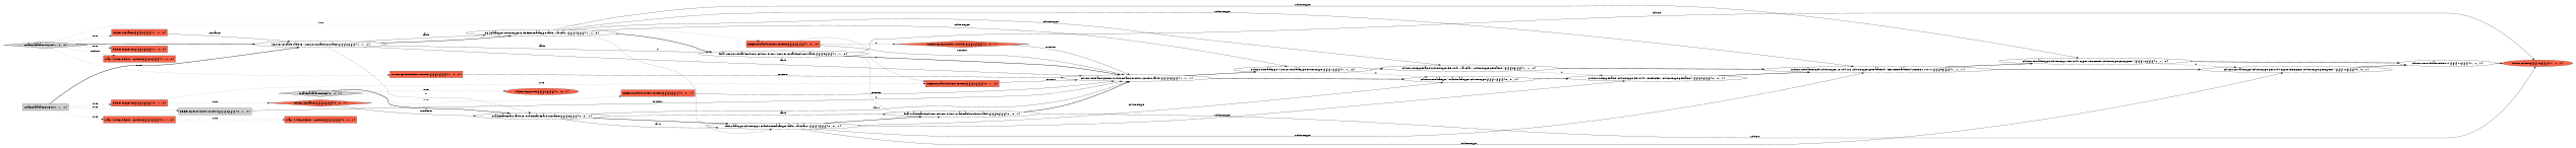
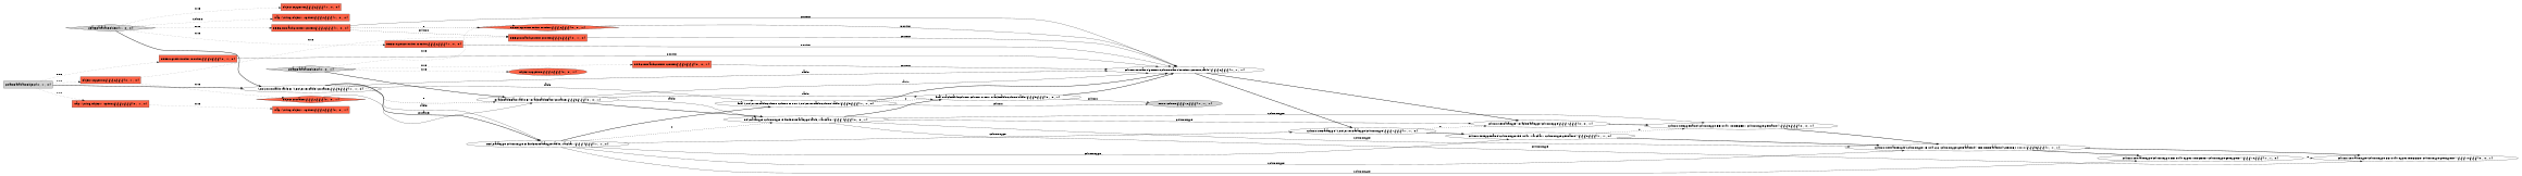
  digraph {
    rankdir=LR
    node [fillcolor=white shape=ellipse style=filled]
    edge [style=solid]
    n1 [fillcolor=tomato label="Object copyFrom@@@2@@@['1', '0', '0']" shape=box]
    n2 [fillcolor=tomato label="Map<String,Object> options@@@2@@@['1', '0', '0']" shape=box]
    n3 [label="column.setMaxLength(columnType != null && columnType.getDataKind() == DBPDataKind.STRING? 100: 0)@@@9@@@['1', '1', '1']"]
    n4 [label="column.setValueType(columnType == null? Types.INTEGER: columnType.getTypeID())@@@10@@@['0', '0', '1']"]
    n5 [label="column.setValueType(columnType == null? Types.VARCHAR: columnType.getTypeID())@@@10@@@['1', '1', '0']"]
-   n6 [label="column.setOrdinalPosition(-1)@@@11@@@['1', '1', '1']"]
    n7 [fillcolor=tomato label="DBECommandContext context@@@2@@@['0', '0', '1']" shape=box]
    n8 [label="column.setName(getNewColumnName(monitor,context,table))@@@6@@@['1', '1', '1']"]
    n9 [label="column.setDataType((OracleDataType)columnType)@@@7@@@['0', '0', '1']"]
    n10 [label="column.setDataType((SQLServerDataType)columnType)@@@7@@@['1', '1', '0']"]
-   n11 [fillcolor=tomato label="return column@@@12@@@['1', '1', '1']"]
+   n11 [fillcolor=lightgray label="return column@@@12@@@['1', '1', '1']"]
    n12 [fillcolor=tomato label="DBECommandContext context@@@2@@@['1', '0', '0']" shape=box]
    n13 [fillcolor=tomato label="DBECommandContext context@@@2@@@['0', '1', '0']" shape=box]
    n14 [fillcolor=tomato label="DBRProgressMonitor monitor@@@2@@@['0', '0', '1']" shape=diamond]
    n15 [label="DBSDataType columnType = findBestDataType(table,\"varchar2\")@@@4@@@['0', '0', '1']"]
    n16 [label="final OracleTableColumn column = new OracleTableColumn(table)@@@5@@@['0', '0', '1']"]
    n17 [label="column.setTypeName(columnType == null? \"INTEGER\": columnType.getName())@@@8@@@['0', '0', '1']"]
    n18 [fillcolor=lightgray label="createDatabaseObject['1', '0', '0']" shape=diamond]
    n19 [fillcolor=tomato label="DBRProgressMonitor monitor@@@2@@@['1', '0', '0']" shape=box]
-   n20 [fillcolor=tomato label="Object container@@@2@@@['1', '0', '0']" shape=box]
    n21 [label="SQLServerTable table = (SQLServerTable)container@@@3@@@['1', '1', '0']"]
    n22 [label="OracleTableBase table = (OracleTableBase)container@@@3@@@['0', '0', '1']"]
    n23 [label="DBSDataType columnType = findBestDataType(table,\"varchar\")@@@4@@@['1', '1', '0']"]
    n24 [label="final SQLServerTableColumn column = new SQLServerTableColumn(table)@@@5@@@['1', '1', '0']"]
    n25 [label="column.setTypeName(columnType == null? \"varchar\": columnType.getName())@@@8@@@['1', '1', '0']"]
    n26 [fillcolor=lightgray label="createDatabaseObject['0', '0', '1']" shape=diamond]
    n27 [fillcolor=tomato label="Object copyFrom@@@2@@@['0', '0', '1']"]
    n28 [fillcolor=tomato label="Object container@@@2@@@['0', '0', '1']" shape=diamond]
    n29 [fillcolor=tomato label="Map<String,Object> options@@@2@@@['0', '0', '1']" shape=box]
-   n30 [fillcolor=lightgray label="DBRProgressMonitor monitor@@@2@@@['0', '1', '0']" shape=box]
+   n30 [fillcolor=tomato label="DBRProgressMonitor monitor@@@2@@@['0', '1', '0']" shape=box]
    n31 [fillcolor=lightgray label="createDatabaseObject['0', '1', '0']" shape=box]
    n32 [fillcolor=tomato label="Object copyFrom@@@2@@@['0', '1', '0']" shape=box]
    n33 [fillcolor=tomato label="Map<String,Object> options@@@2@@@['0', '1', '0']" shape=box]
    n3 -> n4 [style=bold]
    n3 -> n5 [style=bold]
-   n4 -> n6 [style=bold]
    n5 -> n4 [label=0 style=dashed]
-   n5 -> n6 [style=bold]
-   n6 -> n11 [style=bold]
    n7 -> n8 [label=context]
    n8 -> n9 [style=bold]
    n8 -> n10 [style=bold]
    n9 -> n17 [style=bold]
    n10 -> n9 [label=0 style=dashed]
    n10 -> n25 [style=bold]
    n12 -> n8 [label=context]
-   n12 -> n13 [label=0 style=dashed]
+   n12 -> n13 [label=column style=dashed]
    n12 -> n14 [label=0 style=dashed]
    n13 -> n8 [label=context]
    n14 -> n8 [label=monitor]
    n15 -> n3 [label=columnType]
    n15 -> n4 [label=columnType]
    n15 -> n9 [label=columnType]
    n15 -> n16 [style=bold]
    n15 -> n17 [label=columnType]
    n16 -> n8 [style=bold]
    n16 -> n11 [label=column]
    n17 -> n3 [style=bold]
    n18 -> n1 [label=true style=dotted]
    n18 -> n2 [label=column style=dotted]
    n18 -> n12 [label=true style=dotted]
    n18 -> n19 [label=true style=dotted]
-   n18 -> n20 [label=true style=dotted]
    n18 -> n21 [style=bold]
    n19 -> n8 [label=monitor]
-   n20 -> n21 [label=container]
    n21 -> n8 [label=table]
    n21 -> n22 [label=0 style=dashed]
    n21 -> n23 [label=table]
    n21 -> n23 [style=bold]
    n21 -> n24 [label=table]
    n22 -> n8 [label=table]
    n22 -> n15 [label=table]
    n22 -> n15 [style=bold]
    n22 -> n16 [label=table]
    n23 -> n3 [label=columnType]
    n23 -> n5 [label=columnType]
    n23 -> n10 [label=columnType]
    n23 -> n15 [label=0 style=dashed]
    n23 -> n24 [style=bold]
    n23 -> n25 [label=columnType]
    n24 -> n8 [style=bold]
    n24 -> n11 [label=column]
    n24 -> n16 [label=0 style=dashed]
    n25 -> n3 [style=bold]
    n25 -> n17 [label=0 style=dashed]
    n26 -> n7 [label=true style=dotted]
+   n26 -> n14 [label=true style=dotted]
    n26 -> n22 [style=bold]
    n26 -> n27 [label=true style=dotted]
    n28 -> n22 [label=container]
    n30 -> n8 [label=monitor]
    n31 -> n21 [style=bold]
    n31 -> n30 [label=true style=dotted]
    n31 -> n32 [label=true style=dotted]
    n31 -> n33 [label=true style=dotted]
    n32 -> n13 [label=true style=dotted]
    n32 -> n28 [label=true style=dotted]
    n33 -> n29 [label=true style=dotted]
  }
